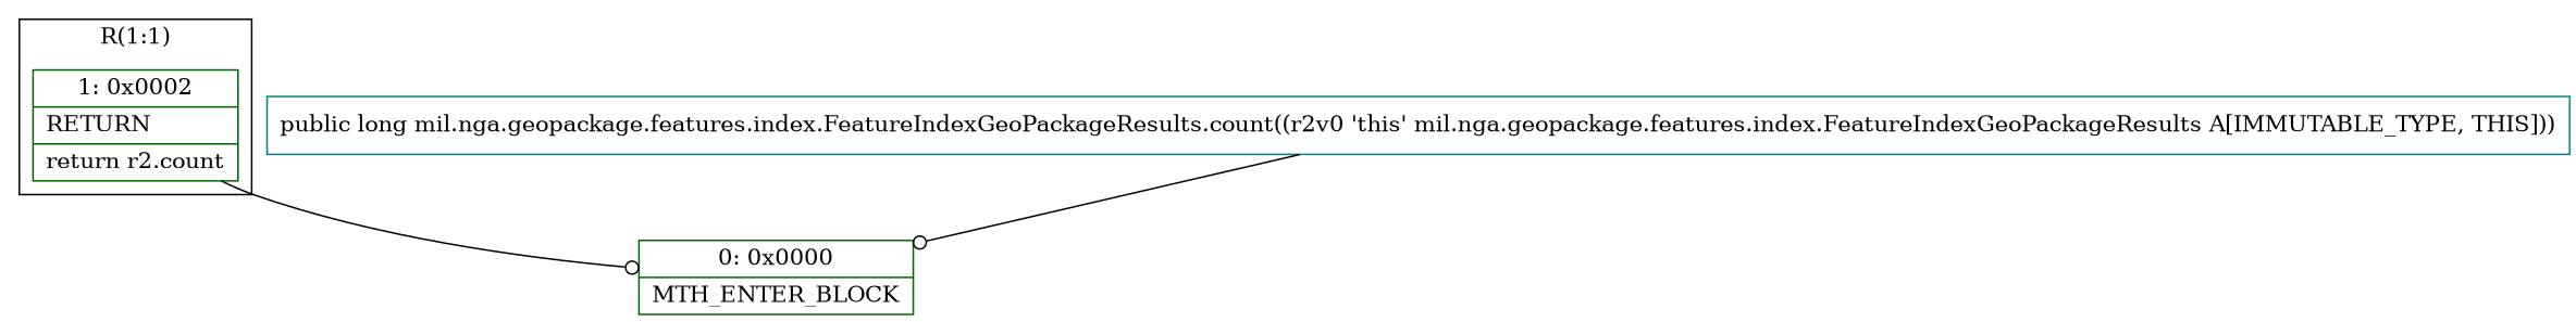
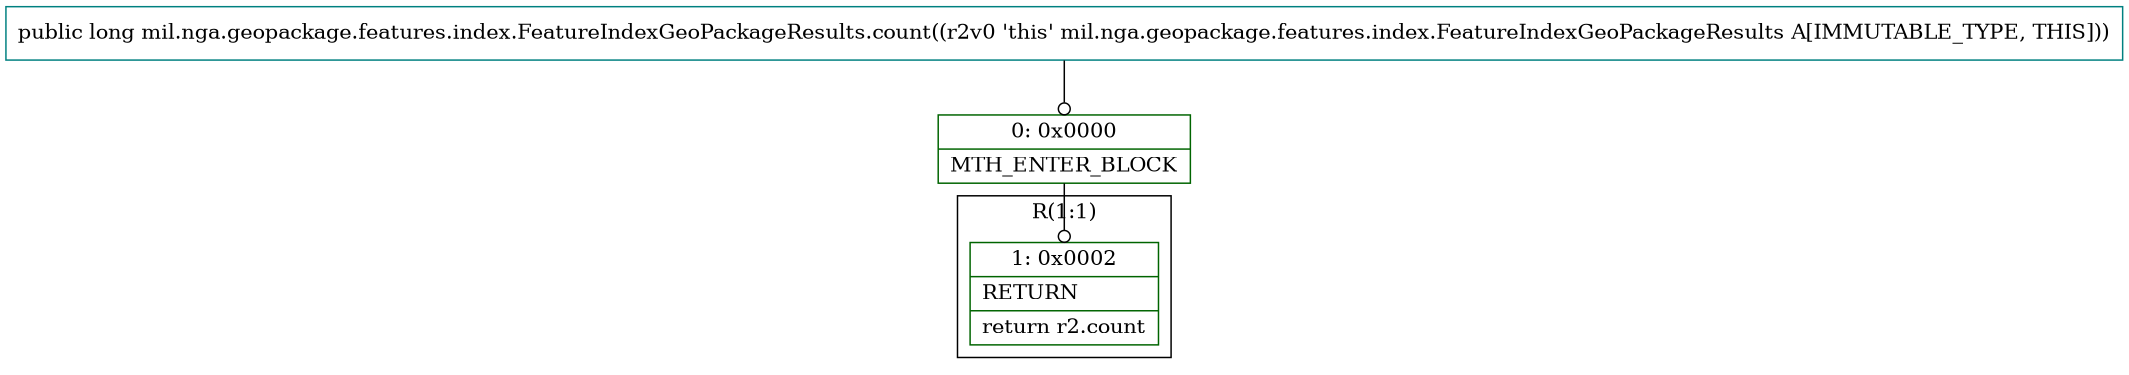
  digraph {
    node [color=darkgreen shape=record]
    edge [arrowhead=odot]
    n1 [label="{1\:\ 0x0002|RETURN\l|return r2.count\l}"]
    n2 [label="{0\:\ 0x0000|MTH_ENTER_BLOCK\l}"]
    n3 [label="{public long mil.nga.geopackage.features.index.FeatureIndexGeoPackageResults.count((r2v0 'this' mil.nga.geopackage.features.index.FeatureIndexGeoPackageResults A[IMMUTABLE_TYPE, THIS])) }" color=teal]
    subgraph cluster_1 {
      label="R(1:1)"
      n1
    }
-   n1 -> n2
+   n2 -> n1
    n3 -> n2
  }
